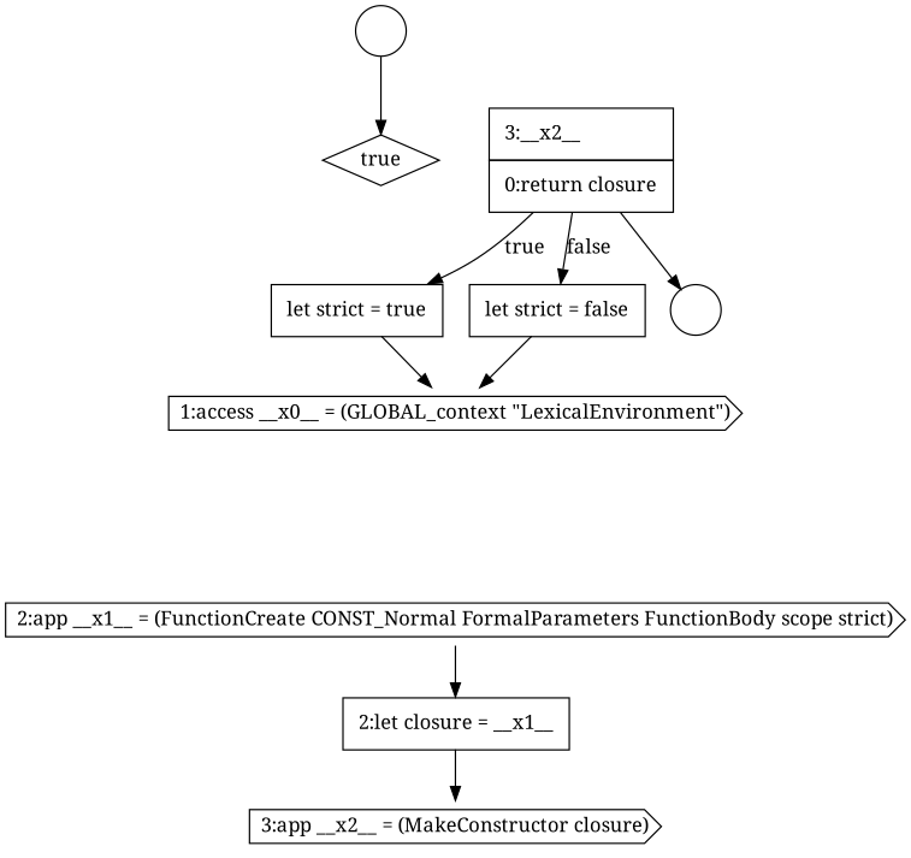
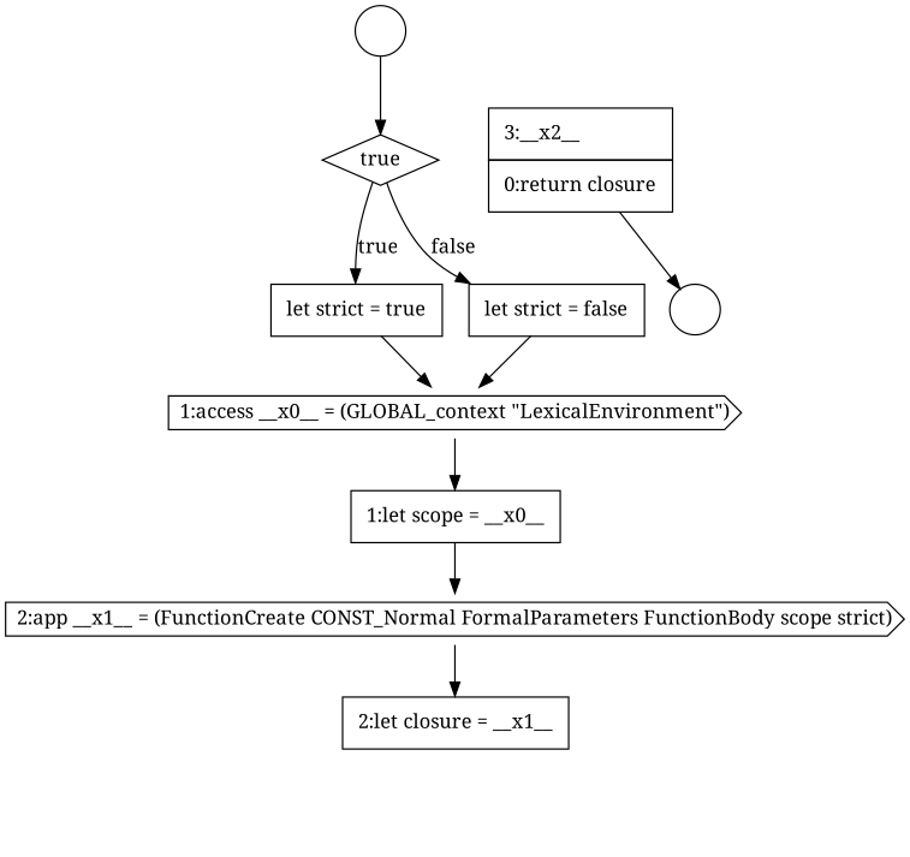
  digraph {
    fontname="Noto Serif"
    node [color=black fillcolor=white fontname="Noto Serif" shape=none style=filled]
    edge [color=black fontname="Noto Serif"]
    n1 [label=<<font color="black">     <table border="0" cellborder="1" cellspacing="0" cellpadding="10">       <tr><td align="left">2:let closure = __x1__</td></tr>     </table>   </font>> margin=0]
-   n2 [label=<<font color="black">3:app __x2__ = (MakeConstructor closure)</font>> shape=cds]
    n3 [label=<<font color="black">     <table border="0" cellborder="1" cellspacing="0" cellpadding="10">       <tr><td align="left">let strict = false</td></tr>     </table>   </font>> margin=0]
    n4 [label=<<font color="black">1:access __x0__ = (GLOBAL_context &quot;LexicalEnvironment&quot;)</font>> shape=cds]
+   n5 [label=<<font color="black">     <table border="0" cellborder="1" cellspacing="0" cellpadding="10">       <tr><td align="left">1:let scope = __x0__</td></tr>     </table>   </font>> margin=0]
    n6 [label=<<font color="black">     <table border="0" cellborder="1" cellspacing="0" cellpadding="10">       <tr><td align="left">let strict = true</td></tr>     </table>   </font>> margin=0]
    n7 [label=<<font color="black">2:app __x1__ = (FunctionCreate CONST_Normal FormalParameters FunctionBody scope strict)</font>> shape=cds]
    n8 [label=<<font color="black">     <table border="0" cellborder="1" cellspacing="0" cellpadding="10">       <tr><td align="left">3:__x2__</td></tr>       <tr><td align="left">0:return closure</td></tr>     </table>   </font>> margin=0]
    n9 [label=" " shape=circle]
    n10 [label=" " shape=circle]
    n11 [label=<<font color="black">true</font>> shape=diamond]
-   n1 -> n2
    n3 -> n4
+   n4 -> n5
+   n5 -> n7
    n6 -> n4
    n7 -> n1
    n8 -> n9
    n10 -> n11
-   n8 -> n3 [label=<<font color="black">false</font>>]
-   n8 -> n6 [label=<<font color="black">true</font>>]
+   n11 -> n3 [label=<<font color="black">false</font>>]
+   n11 -> n6 [label=<<font color="black">true</font>>]
  }
